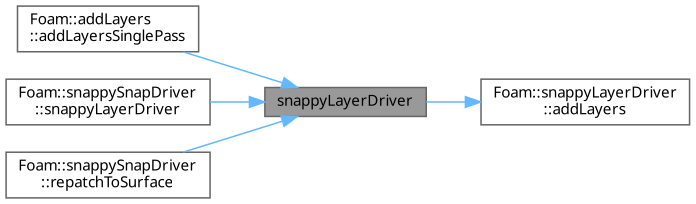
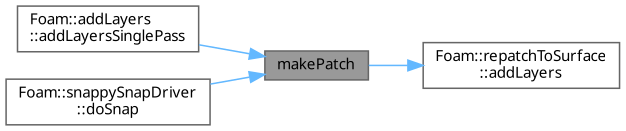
  digraph {
    fontname="Noto Sans"
    rankdir=RL
    node [color=grey40 fillcolor=white fontname="Noto Sans" fontsize=10 shape=box style=filled]
    edge [color=steelblue1 dir=back fontname="Noto Sans" fontsize=10 labelfontname=Helvetica labelfontsize=10 style=solid]
-   n1 [color=gray40 fillcolor=grey60 fontcolor=black height=0.2 label=snappyLayerDriver width=0.4]
+   n1 [color=gray40 fillcolor=grey60 fontcolor=black height=0.2 label=makePatch width=0.4]
    n2 [height=0.2 label="Foam::addLayers\l::addLayersSinglePass" width=0.4]
-   n3 [height=0.2 label="Foam::snappySnapDriver\l::snappyLayerDriver" width=0.4]
-   n4 [height=0.2 label="Foam::snappySnapDriver\l::repatchToSurface" width=0.4]
-   n5 [height=0.2 label="Foam::snappyLayerDriver\l::addLayers" width=0.4]
+   n3 [height=0.2 label="Foam::snappySnapDriver\l::doSnap" width=0.4]
+   n5 [height=0.2 label="Foam::repatchToSurface\l::addLayers" width=0.4]
    n1 -> n2
    n1 -> n3
-   n1 -> n4
    n5 -> n1
  }
